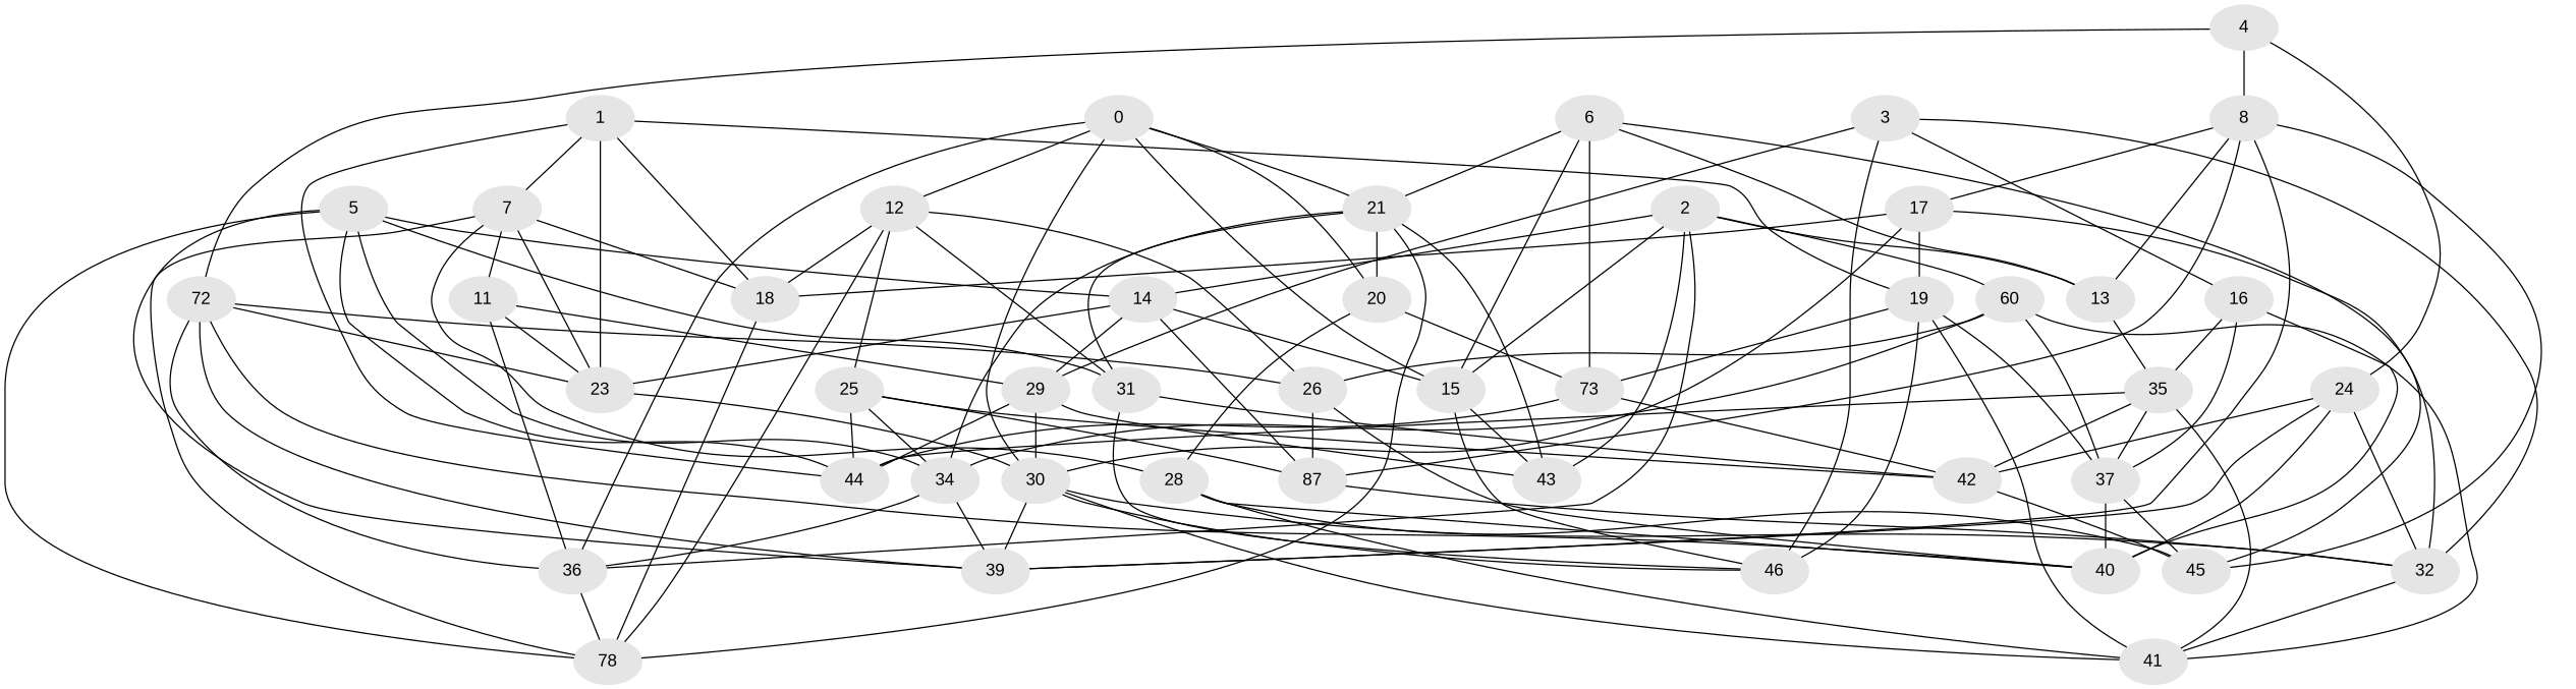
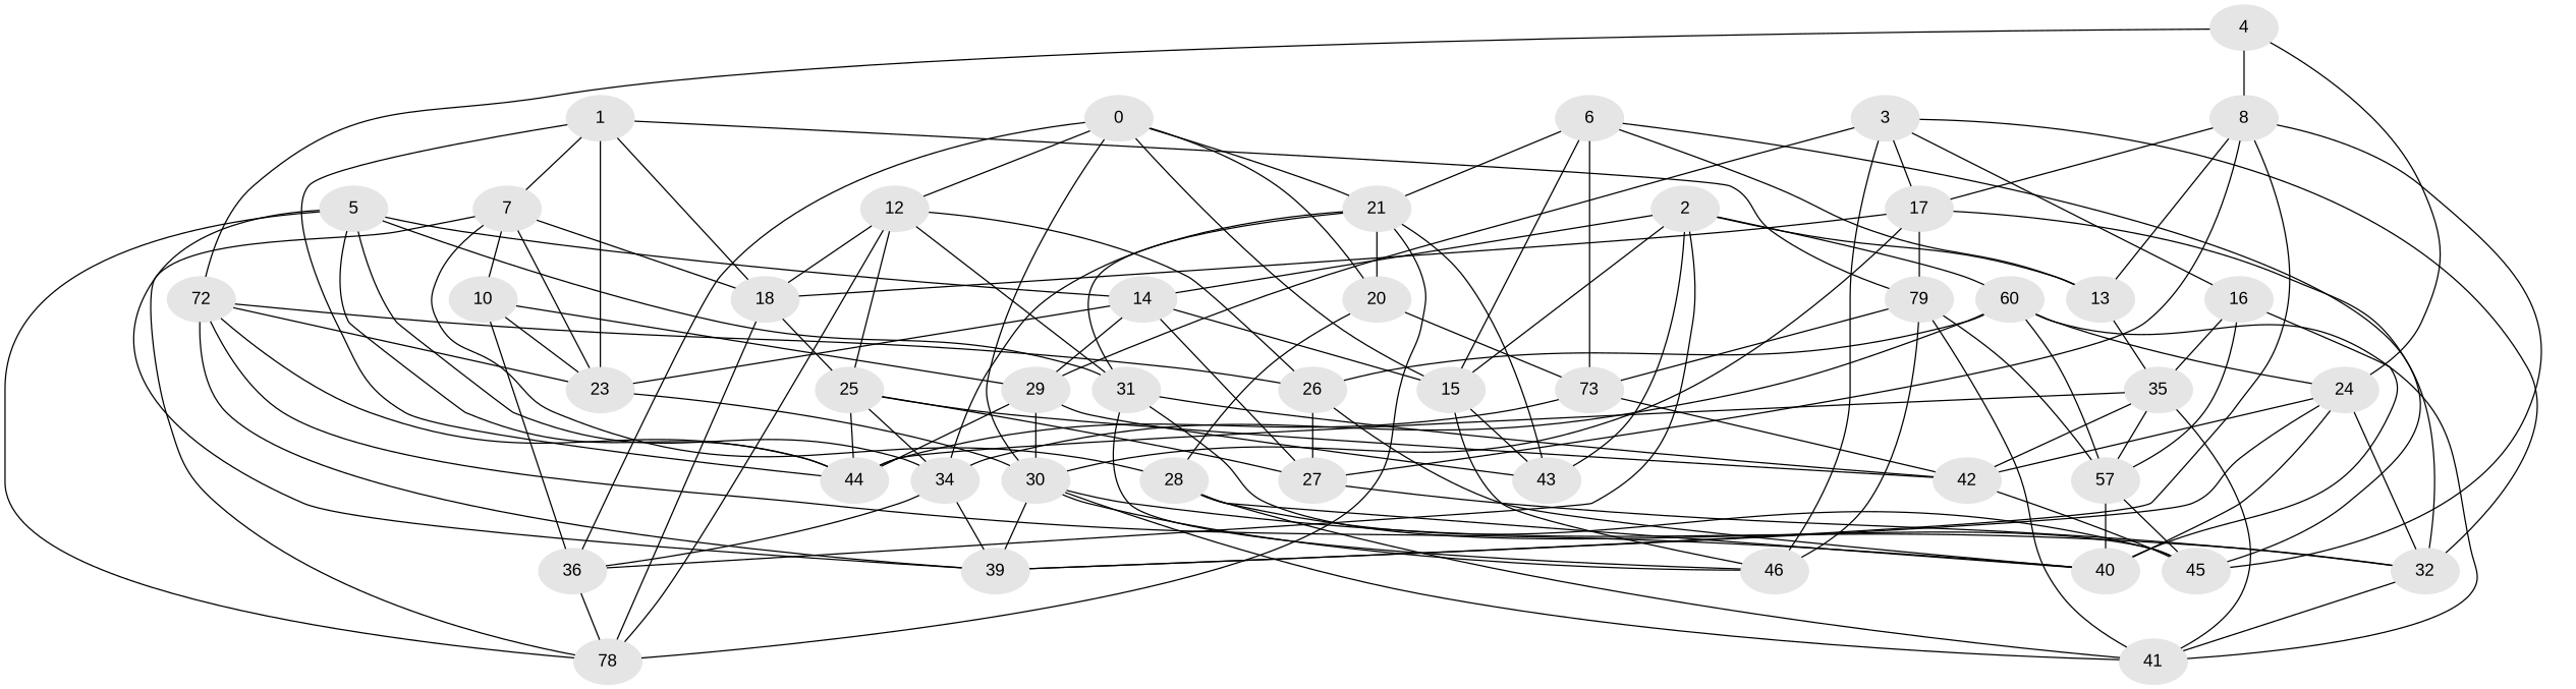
  graph {
    fontname="Liberation Sans"
    node [color=gray90 fontname="Liberation Sans" style=filled]
    edge [fontname="Liberation Sans" weight=1.0]
    1
    7
    18
-   19
+   19 [label=79]
    23
    44
    28
    n8 [label=78]
-   11
+   11 [label=10]
    25
    46
    n12 [label=73]
-   37
+   37 [label=57]
    41
    20
    30
    n17 [label=60]
    2
    13
    14
    15
    36
    43
    24
    34
    26
    35
    29
-   27 [label=87]
+   27
    3
    16
    17
    32
    40
    4
    8
    n37 [label=72]
    39
    45
    42
    5
    31
    6
    21
    n45 [label=0]
    12
    1 -- 7
    1 -- 18
    1 -- 19
    1 -- 23
    1 -- 44
    7 -- 18
    7 -- 23
    7 -- 28
    7 -- n8
    7 -- 11
    18 -- n8
+   18 -- 25
    19 -- 46
    19 -- n12
    19 -- 37
    19 -- 41
    23 -- 30
    28 -- 41
    28 -- 40
    28 -- 45
    11 -- 23
    11 -- 36
    11 -- 29
    25 -- 44
    25 -- 34
    25 -- 27
    25 -- 42
    n12 -- 44
    n12 -- 42
    37 -- 40
    37 -- 45
    20 -- 28
    20 -- n12
    30 -- 46
    30 -- 41
    30 -- 32
    30 -- 39
    n17 -- 37
    n17 -- 41
+   n17 -- 24
    n17 -- 34
    n17 -- 26
    2 -- n17
    2 -- 13
    2 -- 14
    2 -- 15
    2 -- 36
    2 -- 43
    13 -- 35
    14 -- 23
    14 -- 15
    14 -- 29
    14 -- 27
    15 -- 46
    15 -- 43
    36 -- n8
    24 -- 32
    24 -- 40
    24 -- 39
    24 -- 42
    34 -- 36
    34 -- 39
    26 -- 27 [weight=2.0]
    26 -- 40
    35 -- 44
    35 -- 37
    35 -- 41
    35 -- 42
    29 -- 44
    29 -- 30
    29 -- 43
    27 -- 32
    3 -- 46 [weight=2.0]
    3 -- 29
    3 -- 16
+   3 -- 17
    3 -- 32
    16 -- 37
    16 -- 35
    16 -- 40
    17 -- 18
    17 -- 19
    17 -- 30
    17 -- 32
    32 -- 41
    4 -- 24
    4 -- 8
    4 -- n37
    8 -- 13
    8 -- 27
    8 -- 17
    8 -- 39
    8 -- 45
    n37 -- 23
-   n37 -- 36
+   n37 -- 44
    n37 -- 26
    n37 -- 40
    n37 -- 39
    42 -- 45
    5 -- 44
    5 -- n8
    5 -- 14
    5 -- 34
    5 -- 39
    5 -- 31
    31 -- 46
+   31 -- 45
    31 -- 42
    6 -- n12 [weight=2.0]
    6 -- 13
    6 -- 15
    6 -- 45
    6 -- 21
    21 -- n8
    21 -- 20
    21 -- 43
    21 -- 34
    21 -- 31
    n45 -- 20
    n45 -- 30
    n45 -- 15
    n45 -- 36
    n45 -- 21
    n45 -- 12
    12 -- 18
    12 -- n8
    12 -- 25
    12 -- 26
    12 -- 31
  }
